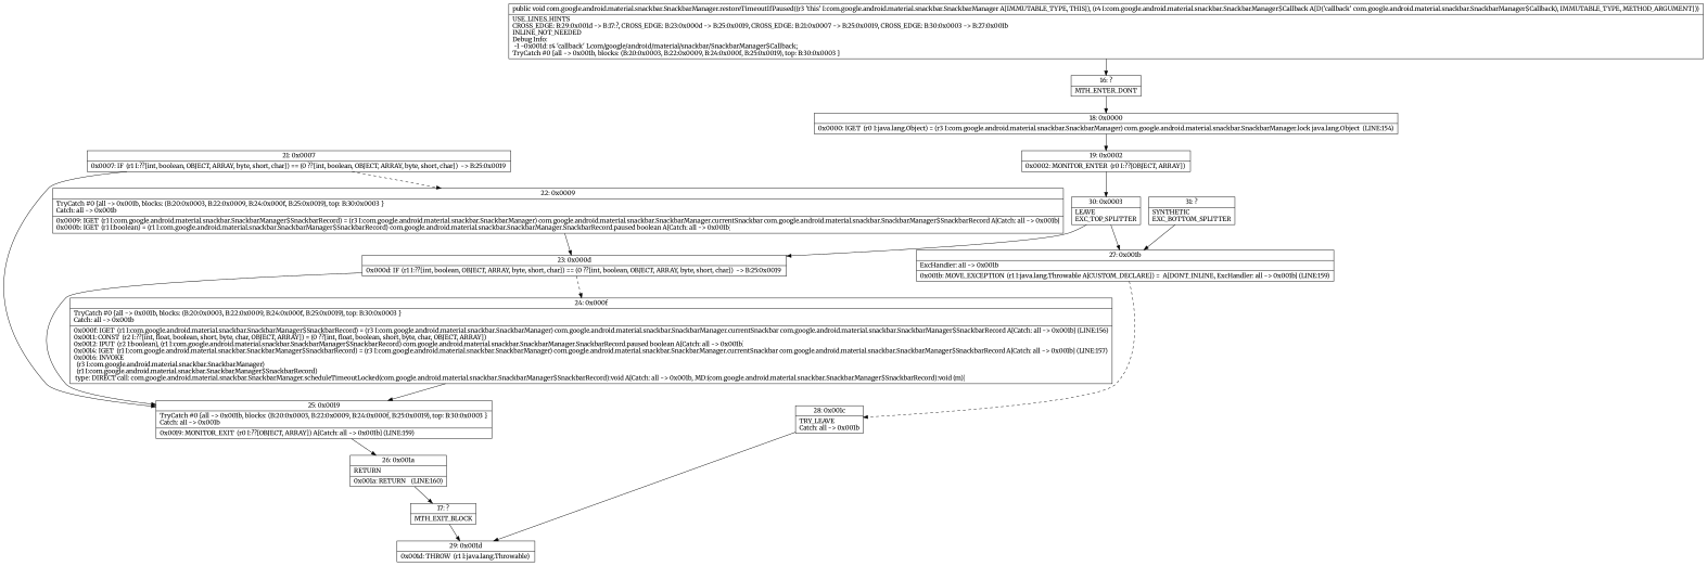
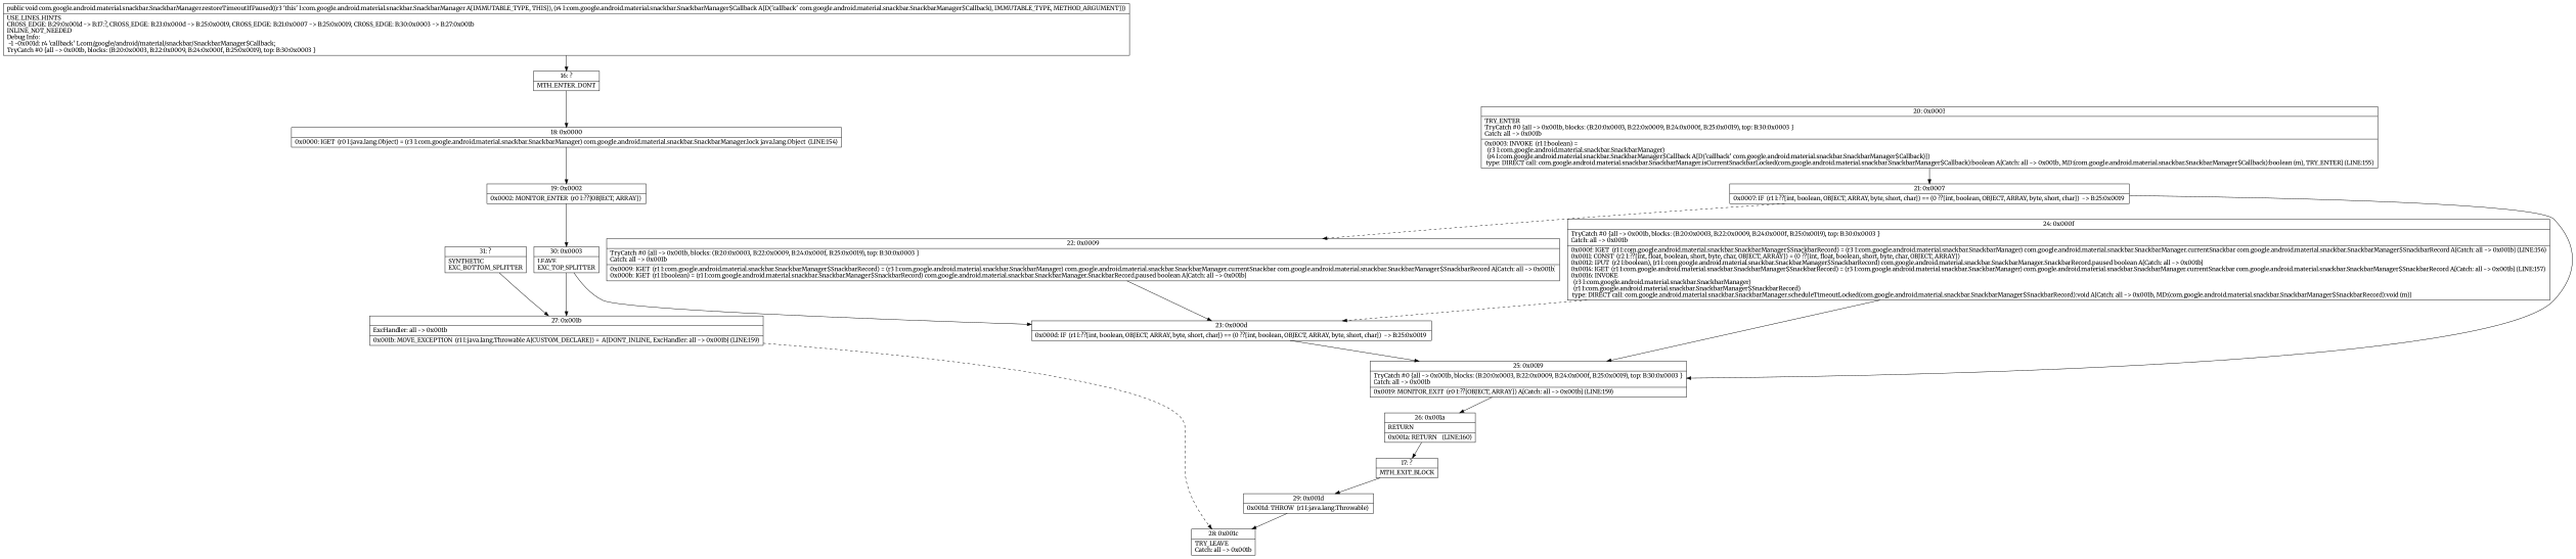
  digraph {
    fontname=Merriweather
    node [fontname=Merriweather shape=record]
    edge [fontname=Merriweather]
    n1 [label="{16\:\ ?|MTH_ENTER_DONT\l}"]
    n2 [label="{18\:\ 0x0000|0x0000: IGET  (r0 I:java.lang.Object) = (r3 I:com.google.android.material.snackbar.SnackbarManager) com.google.android.material.snackbar.SnackbarManager.lock java.lang.Object  (LINE:154)\l}"]
    n3 [label="{19\:\ 0x0002|0x0002: MONITOR_ENTER  (r0 I:??[OBJECT, ARRAY]) \l}"]
    n4 [label="{30\:\ 0x0003|LEAVE\lEXC_TOP_SPLITTER\l}"]
    n5 [label="{27\:\ 0x001b|ExcHandler: all \-\> 0x001b\l|0x001b: MOVE_EXCEPTION  (r1 I:java.lang.Throwable A[CUSTOM_DECLARE]) =  A[DONT_INLINE, ExcHandler: all \-\> 0x001b] (LINE:159)\l}"]
    n6 [label="{23\:\ 0x000d|0x000d: IF  (r1 I:??[int, boolean, OBJECT, ARRAY, byte, short, char]) == (0 ??[int, boolean, OBJECT, ARRAY, byte, short, char])  \-\> B:25:0x0019 \l}"]
+   n7 [label="{20\:\ 0x0003|TRY_ENTER\lTryCatch #0 \{all \-\> 0x001b, blocks: (B:20:0x0003, B:22:0x0009, B:24:0x000f, B:25:0x0019), top: B:30:0x0003 \}\lCatch: all \-\> 0x001b\l|0x0003: INVOKE  (r1 I:boolean) = \l  (r3 I:com.google.android.material.snackbar.SnackbarManager)\l  (r4 I:com.google.android.material.snackbar.SnackbarManager$Callback A[D('callback' com.google.android.material.snackbar.SnackbarManager$Callback)])\l type: DIRECT call: com.google.android.material.snackbar.SnackbarManager.isCurrentSnackbarLocked(com.google.android.material.snackbar.SnackbarManager$Callback):boolean A[Catch: all \-\> 0x001b, MD:(com.google.android.material.snackbar.SnackbarManager$Callback):boolean (m), TRY_ENTER] (LINE:155)\l}"]
    n8 [label="{21\:\ 0x0007|0x0007: IF  (r1 I:??[int, boolean, OBJECT, ARRAY, byte, short, char]) == (0 ??[int, boolean, OBJECT, ARRAY, byte, short, char])  \-\> B:25:0x0019 \l}"]
    n9 [label="{28\:\ 0x001c|TRY_LEAVE\lCatch: all \-\> 0x001b\l}"]
    n10 [label="{22\:\ 0x0009|TryCatch #0 \{all \-\> 0x001b, blocks: (B:20:0x0003, B:22:0x0009, B:24:0x000f, B:25:0x0019), top: B:30:0x0003 \}\lCatch: all \-\> 0x001b\l|0x0009: IGET  (r1 I:com.google.android.material.snackbar.SnackbarManager$SnackbarRecord) = (r3 I:com.google.android.material.snackbar.SnackbarManager) com.google.android.material.snackbar.SnackbarManager.currentSnackbar com.google.android.material.snackbar.SnackbarManager$SnackbarRecord A[Catch: all \-\> 0x001b]\l0x000b: IGET  (r1 I:boolean) = (r1 I:com.google.android.material.snackbar.SnackbarManager$SnackbarRecord) com.google.android.material.snackbar.SnackbarManager.SnackbarRecord.paused boolean A[Catch: all \-\> 0x001b]\l}"]
    n11 [label="{25\:\ 0x0019|TryCatch #0 \{all \-\> 0x001b, blocks: (B:20:0x0003, B:22:0x0009, B:24:0x000f, B:25:0x0019), top: B:30:0x0003 \}\lCatch: all \-\> 0x001b\l|0x0019: MONITOR_EXIT  (r0 I:??[OBJECT, ARRAY]) A[Catch: all \-\> 0x001b] (LINE:159)\l}"]
    n12 [label="{26\:\ 0x001a|RETURN\l|0x001a: RETURN    (LINE:160)\l}"]
    n13 [label="{24\:\ 0x000f|TryCatch #0 \{all \-\> 0x001b, blocks: (B:20:0x0003, B:22:0x0009, B:24:0x000f, B:25:0x0019), top: B:30:0x0003 \}\lCatch: all \-\> 0x001b\l|0x000f: IGET  (r1 I:com.google.android.material.snackbar.SnackbarManager$SnackbarRecord) = (r3 I:com.google.android.material.snackbar.SnackbarManager) com.google.android.material.snackbar.SnackbarManager.currentSnackbar com.google.android.material.snackbar.SnackbarManager$SnackbarRecord A[Catch: all \-\> 0x001b] (LINE:156)\l0x0011: CONST  (r2 I:??[int, float, boolean, short, byte, char, OBJECT, ARRAY]) = (0 ??[int, float, boolean, short, byte, char, OBJECT, ARRAY]) \l0x0012: IPUT  (r2 I:boolean), (r1 I:com.google.android.material.snackbar.SnackbarManager$SnackbarRecord) com.google.android.material.snackbar.SnackbarManager.SnackbarRecord.paused boolean A[Catch: all \-\> 0x001b]\l0x0014: IGET  (r1 I:com.google.android.material.snackbar.SnackbarManager$SnackbarRecord) = (r3 I:com.google.android.material.snackbar.SnackbarManager) com.google.android.material.snackbar.SnackbarManager.currentSnackbar com.google.android.material.snackbar.SnackbarManager$SnackbarRecord A[Catch: all \-\> 0x001b] (LINE:157)\l0x0016: INVOKE  \l  (r3 I:com.google.android.material.snackbar.SnackbarManager)\l  (r1 I:com.google.android.material.snackbar.SnackbarManager$SnackbarRecord)\l type: DIRECT call: com.google.android.material.snackbar.SnackbarManager.scheduleTimeoutLocked(com.google.android.material.snackbar.SnackbarManager$SnackbarRecord):void A[Catch: all \-\> 0x001b, MD:(com.google.android.material.snackbar.SnackbarManager$SnackbarRecord):void (m)]\l}"]
    n14 [label="{17\:\ ?|MTH_EXIT_BLOCK\l}"]
    n15 [label="{31\:\ ?|SYNTHETIC\lEXC_BOTTOM_SPLITTER\l}"]
    n16 [label="{29\:\ 0x001d|0x001d: THROW  (r1 I:java.lang.Throwable) \l}"]
    n17 [label="{public void com.google.android.material.snackbar.SnackbarManager.restoreTimeoutIfPaused((r3 'this' I:com.google.android.material.snackbar.SnackbarManager A[IMMUTABLE_TYPE, THIS]), (r4 I:com.google.android.material.snackbar.SnackbarManager$Callback A[D('callback' com.google.android.material.snackbar.SnackbarManager$Callback), IMMUTABLE_TYPE, METHOD_ARGUMENT]))  | USE_LINES_HINTS\lCROSS_EDGE: B:29:0x001d \-\> B:17:?, CROSS_EDGE: B:23:0x000d \-\> B:25:0x0019, CROSS_EDGE: B:21:0x0007 \-\> B:25:0x0019, CROSS_EDGE: B:30:0x0003 \-\> B:27:0x001b\lINLINE_NOT_NEEDED\lDebug Info:\l  \-1 \-0x001d: r4 'callback' Lcom\/google\/android\/material\/snackbar\/SnackbarManager$Callback;\lTryCatch #0 \{all \-\> 0x001b, blocks: (B:20:0x0003, B:22:0x0009, B:24:0x000f, B:25:0x0019), top: B:30:0x0003 \}\l}"]
    n1 -> n2
    n2 -> n3
    n3 -> n4
    n4 -> n5
    n4 -> n6
    n5 -> n9 [style=dashed]
    n6 -> n11
-   n6 -> n13 [style=dashed]
+   n13 -> n6 [style=dashed]
+   n7 -> n8
    n8 -> n10 [style=dashed]
    n8 -> n11
-   n9 -> n16
+   n16 -> n9
    n10 -> n6
    n11 -> n12
    n12 -> n14
    n13 -> n11
    n14 -> n16
    n15 -> n5
    n17 -> n1
  }
